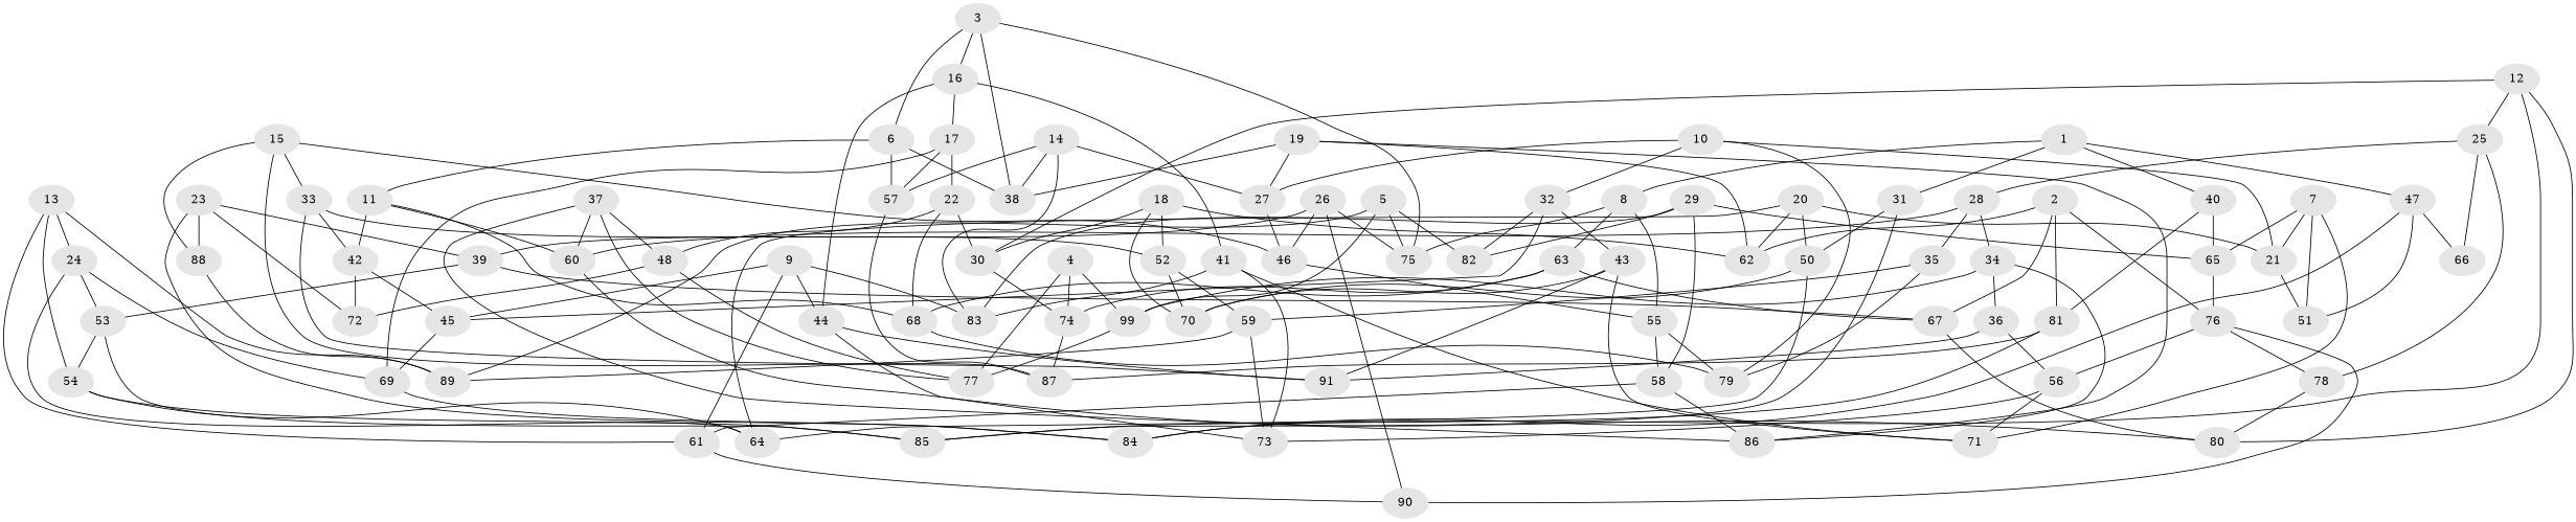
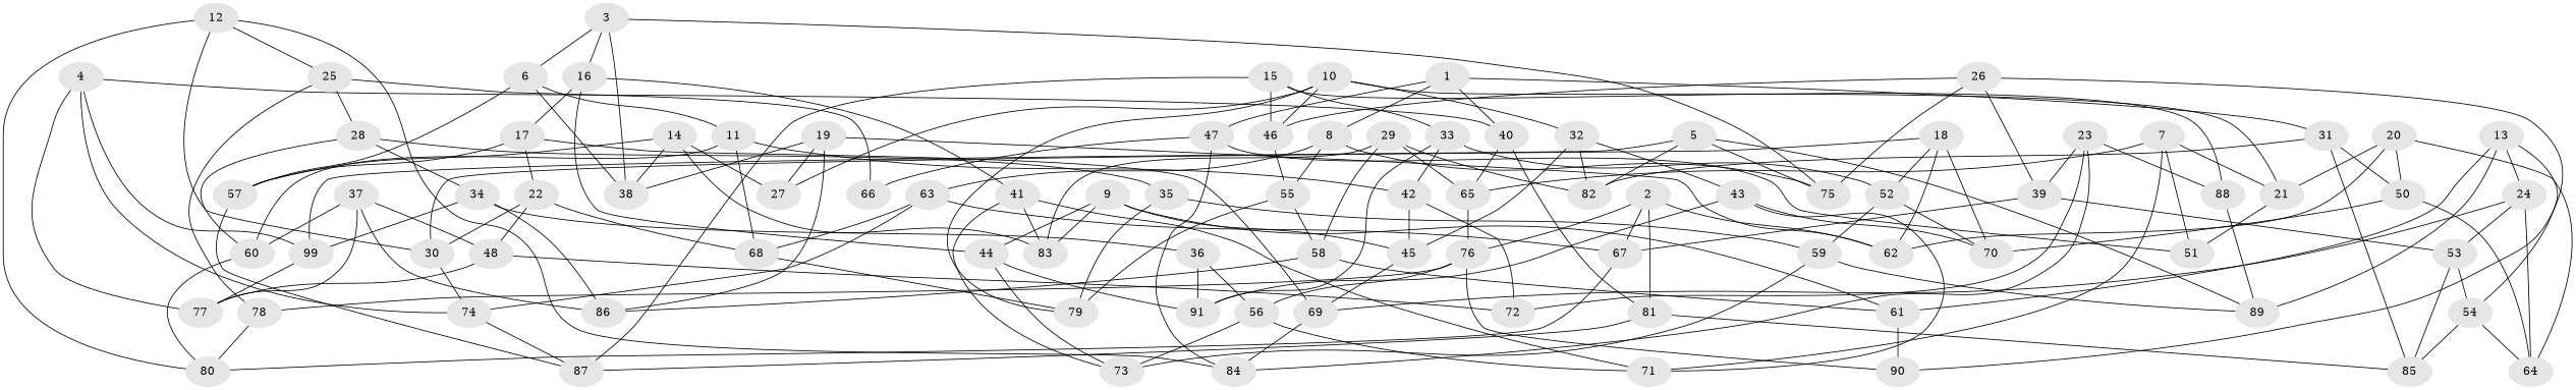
  graph {
    node [color=gray90 style=filled]
    1
    8
    31
    40
    47
    75
    55
    63
    82
    50
    85
    81
    65
    51
    84
    66
    2
    62
    67
    76
    80
    78
    90
    56
    87
    3
    6
    16
    38
    11
    57
    44
    17
    41
    4
    n36 [label=99]
    74
    77
    5
    89
    42
    60
    68
    7
    21
    71
    79
    58
    9
    45
    61
    83
    91
    73
    69
    10
    27
    32
    46
    43
    72
    12
    25
    30
    28
    13
    24
    54
    64
    53
    14
    15
    33
    88
    52
    22
    48
    18
    70
    59
    19
    86
    20
    23
    39
    34
    35
    26
    36
    29
    37
    1 -- 8
    1 -- 31
    1 -- 40
    1 -- 47
    8 -- 75
    8 -- 55
    8 -- 63
+   31 -- 82
    31 -- 50
    31 -- 85
    40 -- 81
    40 -- 65
    47 -- 51
    47 -- 84
    47 -- 66
    55 -- 79
    55 -- 58
    63 -- 67
    63 -- 74
    63 -- 68
    50 -- 64
    50 -- 70
    81 -- 85
    81 -- 87
    65 -- 76
    2 -- 81
    2 -- 62
    2 -- 67
    2 -- 76
    67 -- 80
    76 -- 78
    76 -- 90
    76 -- 56
    78 -- 80
    56 -- 71
    56 -- 73
    3 -- 75
    3 -- 6
    3 -- 16
    3 -- 38
    6 -- 38
    6 -- 11
    6 -- 57
    16 -- 44
    16 -- 17
    16 -- 41
    11 -- 42
    11 -- 60
    11 -- 68
    57 -- 87
    44 -- 91
    44 -- 73
    17 -- 57
    17 -- 69
    17 -- 22
    41 -- 71
    41 -- 83
    41 -- 73
+   4 -- 40
    4 -- n36
    4 -- 74
    4 -- 77
    n36 -- 77
    74 -- 87
    5 -- 75
    5 -- 82
    5 -- n36
    5 -- 89
    42 -- 45
    42 -- 72
    60 -- 80
    68 -- 79
    7 -- 65
    7 -- 51
    7 -- 21
    7 -- 71
    21 -- 51
    58 -- 61
    58 -- 86
    9 -- 44
    9 -- 45
    9 -- 61
    9 -- 83
    45 -- 69
    61 -- 90
    69 -- 84
    10 -- 21
    10 -- 79
    10 -- 27
    10 -- 32
-   27 -- 46
+   10 -- 46
    32 -- 82
    32 -- 45
    32 -- 43
    46 -- 55
    43 -- 71
    43 -- 91
    43 -- 70
    12 -- 84
    12 -- 80
    12 -- 25
    12 -- 30
    25 -- 66
    25 -- 78
    25 -- 28
    30 -- 74
    28 -- 60
    28 -- 34
    28 -- 35
    13 -- 89
    13 -- 61
    13 -- 24
    13 -- 54
    24 -- 69
    24 -- 64
    24 -- 53
    54 -- 85
    54 -- 64
    53 -- 85
    53 -- 54
    14 -- 38
    14 -- 57
    14 -- 83
    14 -- 27
    15 -- 87
    15 -- 46
    15 -- 33
    15 -- 88
    33 -- 42
    33 -- 91
    33 -- 52
    88 -- 89
    52 -- 70
    52 -- 59
    22 -- 68
    22 -- 30
    22 -- 48
    48 -- 77
    48 -- 72
    18 -- 62
    18 -- 30
    18 -- 52
    18 -- 70
    59 -- 89
    59 -- 73
    19 -- 62
    19 -- 38
    19 -- 27
    19 -- 86
    20 -- 50
    20 -- 62
    20 -- 21
    20 -- 64
    23 -- 84
    23 -- 72
    23 -- 88
    23 -- 39
    39 -- 67
    39 -- 53
    34 -- n36
    34 -- 86
    34 -- 36
    35 -- 79
    35 -- 59
    26 -- 75
    26 -- 90
    26 -- 46
    26 -- 39
    36 -- 56
    36 -- 91
    29 -- 82
    29 -- 65
    29 -- 58
    29 -- 83
    37 -- 77
    37 -- 60
    37 -- 48
    37 -- 86
  }
